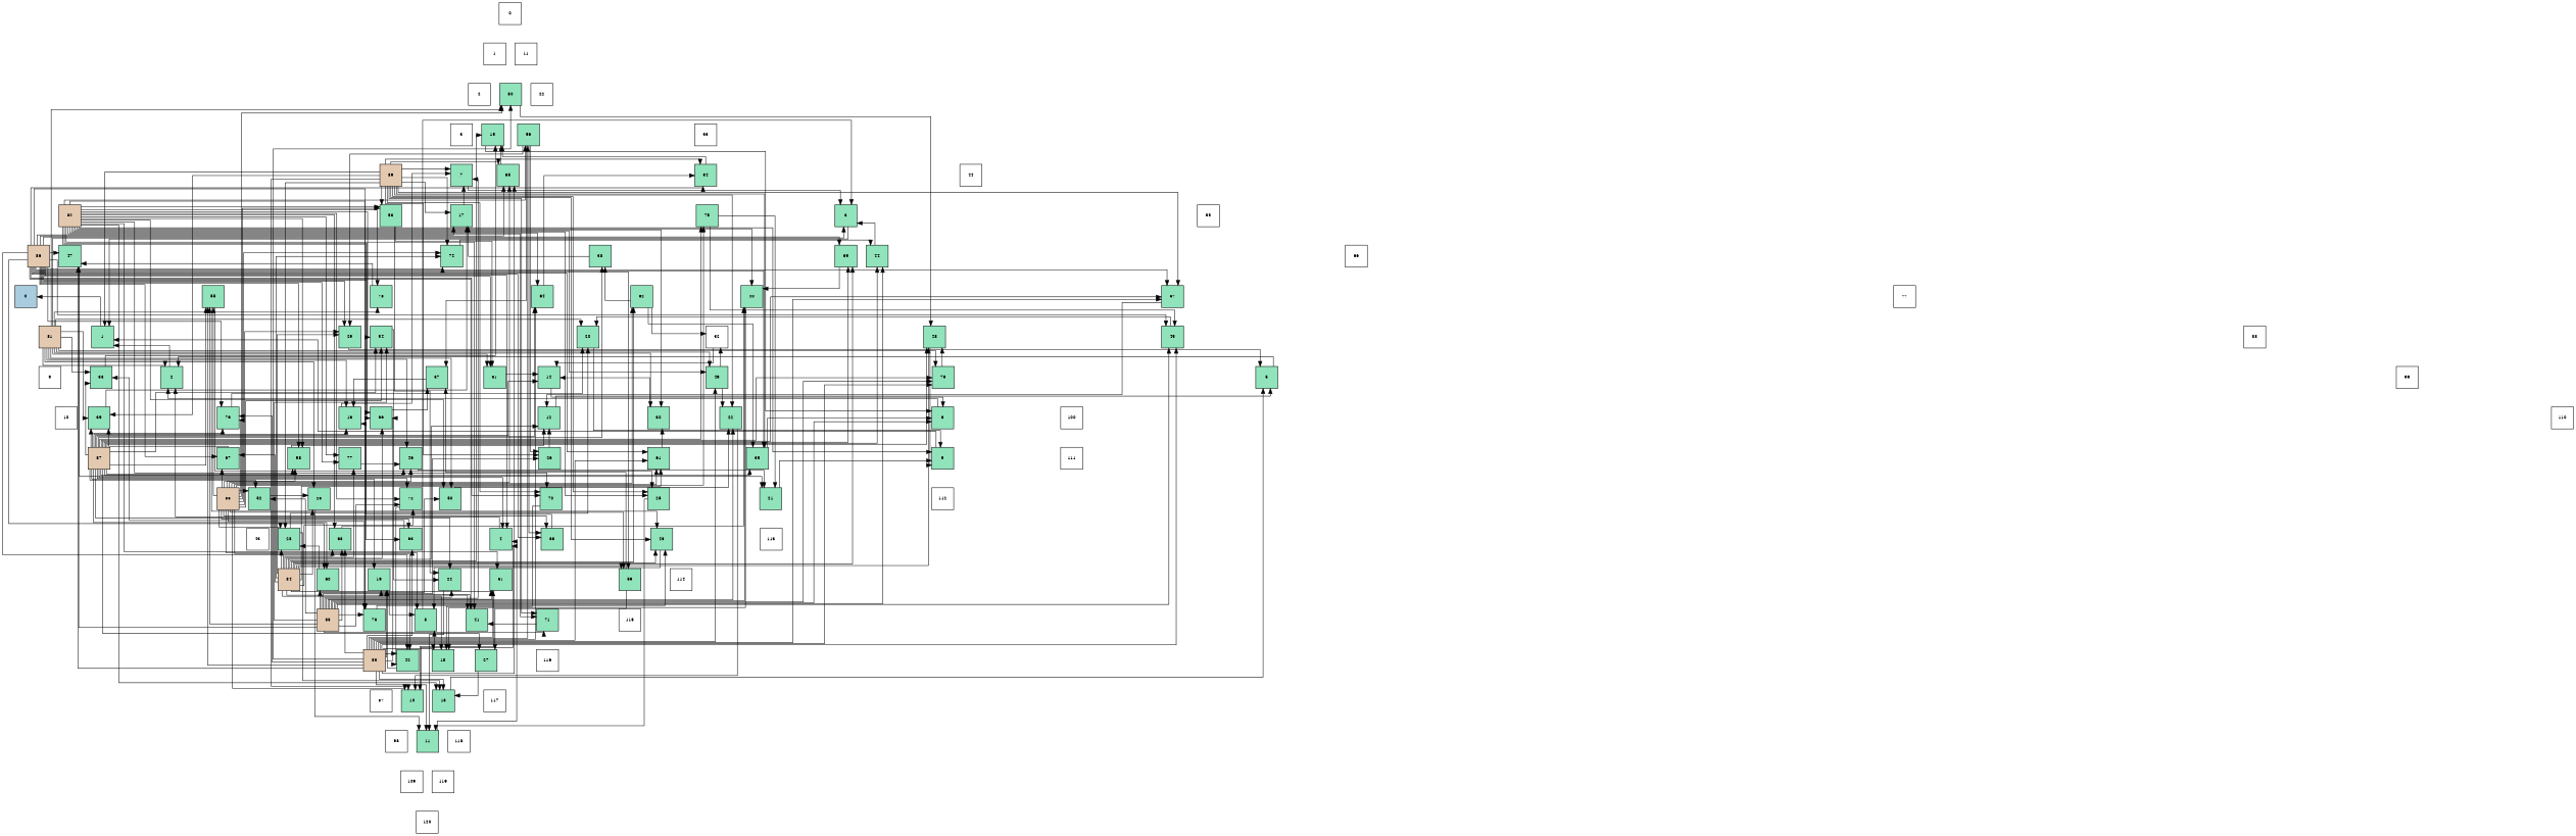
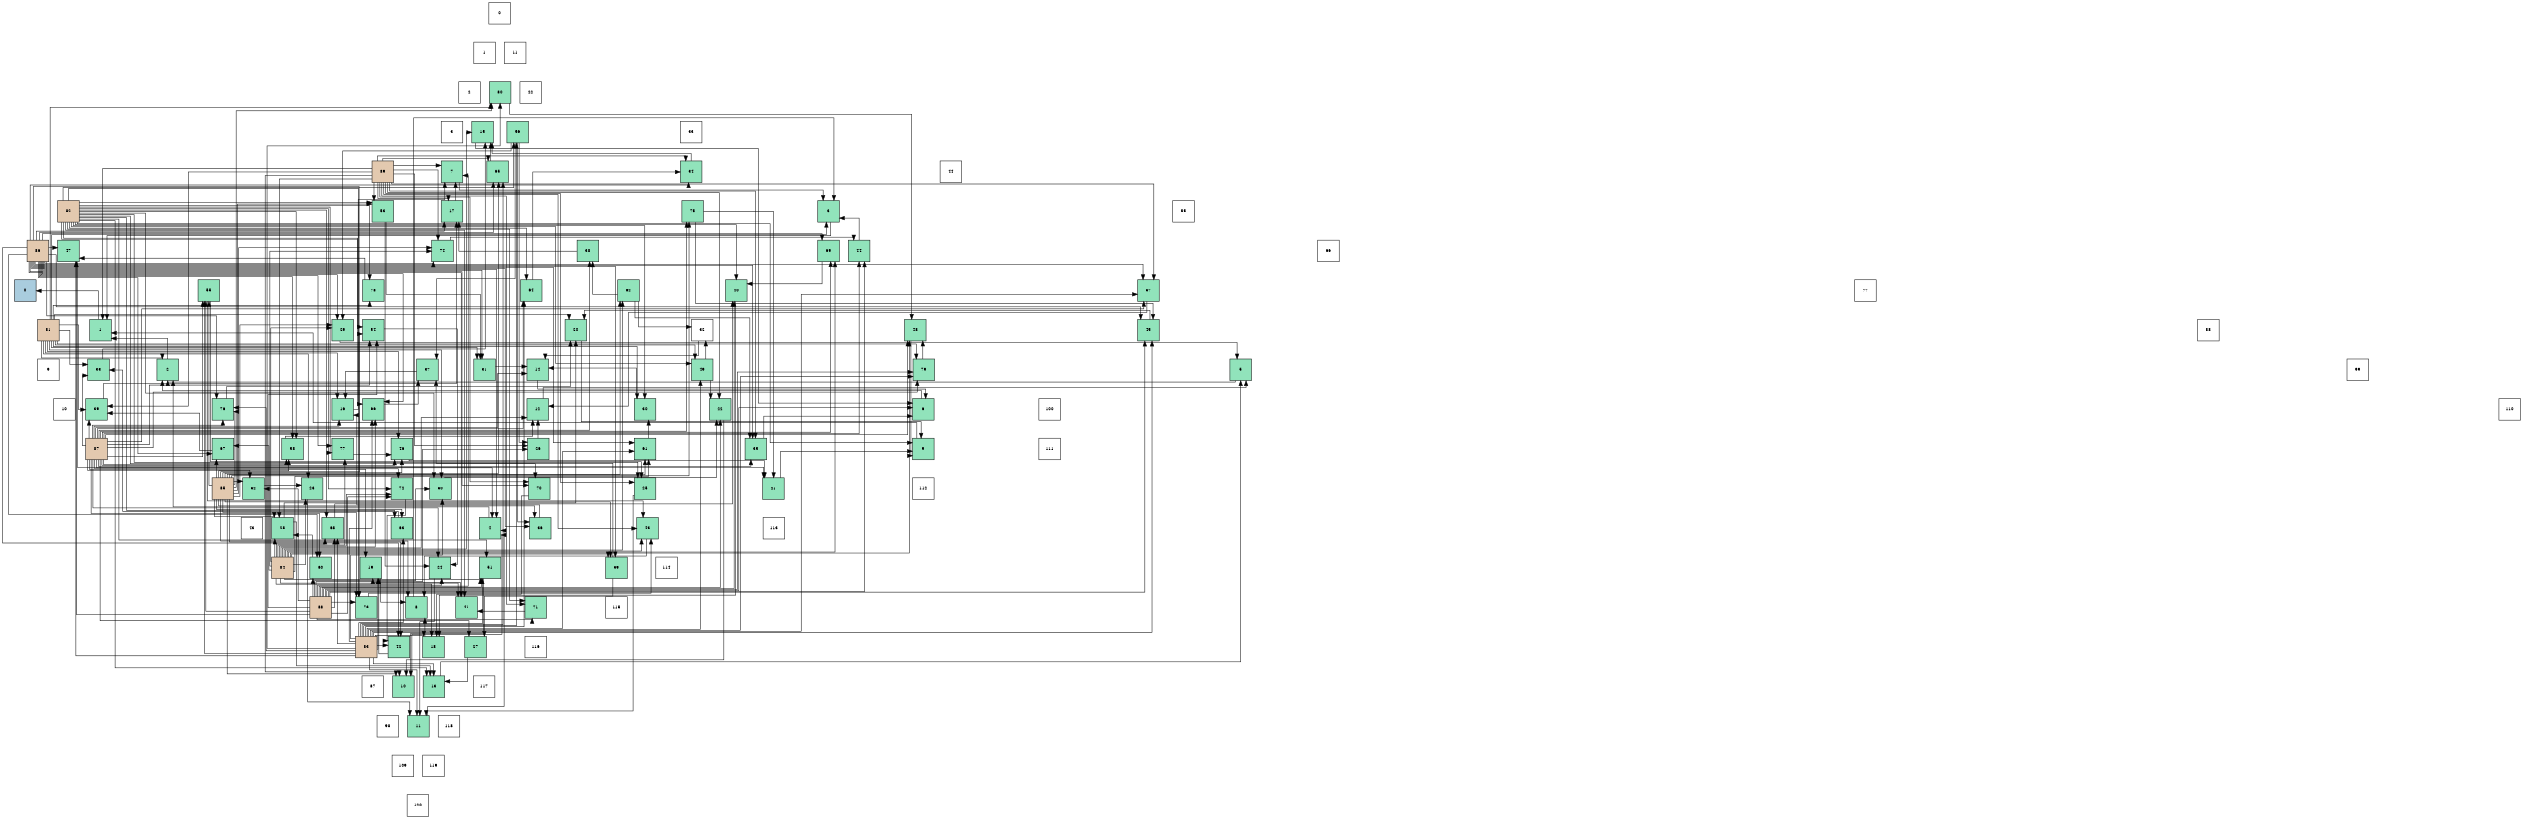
  digraph {
    rank=same
    rankdir=TB
    splines=ortho
    node [fillcolor="#91e3bb" fixedsize=true fontsize=8 shape=square style=filled]
    edge [constraint=false style=vis]
    n1 [fillcolor="#ffffff" label=0 width=0.6]
    n2 [fillcolor="#ffffff" label=1 width=0.6]
    n3 [fillcolor="#ffffff" label=11 width=0.6]
    n4 [fillcolor="#ffffff" label=2 width=0.6]
    n5 [label=80 width=0.6]
    n6 [fillcolor="#ffffff" label=22 width=0.6]
    n7 [fillcolor="#ffffff" label=3 width=0.6]
    n8 [label=15 width=0.6]
    n9 [label=56 width=0.6]
    n10 [label=48 width=0.6]
    n11 [fillcolor="#e3c9af" label=89 width=0.6]
    n12 [label=7 width=0.6]
    n13 [label=65 width=0.6]
    n14 [label=6 width=0.6]
    n15 [fillcolor="#e3c9af" label=82 width=0.6]
    n16 [label=53 width=0.6]
    n17 [label=1 width=0.6]
    n18 [label=39 width=0.6]
    n19 [label=17 width=0.6]
    n20 [label=74 width=0.6]
    n21 [label=34 width=0.6]
    n22 [label=28 width=0.6]
    n23 [label=57 width=0.6]
    n24 [label=26 width=0.6]
    n25 [label=22 width=0.6]
    n26 [label=70 width=0.6]
    n27 [label=35 width=0.6]
    n28 [label=25 width=0.6]
    n29 [label=10 width=0.6]
    n30 [label=43 width=0.6]
    n31 [label=71 width=0.6]
    n32 [label=3 width=0.6]
    n33 [fillcolor="#e3c9af" label=86 width=0.6]
    n34 [label=47 width=0.6]
    n35 [label=78 width=0.6]
    n36 [label=64 width=0.6]
    n37 [label=54 width=0.6]
    n38 [label=58 width=0.6]
    n39 [label=66 width=0.6]
    n40 [label=77 width=0.6]
    n41 [label=40 width=0.6]
    n42 [label=72 width=0.6]
    n43 [label=68 width=0.6]
    n44 [label=49 width=0.6]
    n45 [label=30 width=0.6]
    n46 [label=50 width=0.6]
    n47 [label=63 width=0.6]
    n48 [label=73 width=0.6]
    n49 [label=51 width=0.6]
    n50 [label=41 width=0.6]
    n51 [label=9 width=0.6]
    n52 [label=13 width=0.6]
    n53 [label=31 width=0.6]
    n54 [label=24 width=0.6]
    n55 [fillcolor="#a9ccde" label=0 width=0.6]
    n56 [label=33 width=0.6]
    n57 [label=2 width=0.6]
    n58 [label=67 width=0.6]
    n59 [fillcolor="#e3c9af" label=87 width=0.6]
    n60 [label=75 width=0.6]
    n61 [label=38 width=0.6]
    n62 [label=44 width=0.6]
    n63 [label=60 width=0.6]
    n64 [label=20 width=0.6]
    n65 [fillcolor="#e3c9af" label=84 width=0.6]
    n66 [label=45 width=0.6]
    n67 [label=12 width=0.6]
    n68 [label=61 width=0.6]
    n69 [label=4 width=0.6]
    n70 [label=36 width=0.6]
    n71 [label=18 width=0.6]
    n72 [label=21 width=0.6]
    n73 [label=11 width=0.6]
    n74 [fillcolor="#ffffff" label=98 width=0.6]
    n75 [label=59 width=0.6]
    n76 [label=8 width=0.6]
    n77 [fillcolor="#ffffff" label=114 width=0.6]
    n78 [label=27 width=0.6]
    n79 [fillcolor="#ffffff" label=116 width=0.6]
    n80 [label=55 width=0.6]
    n81 [label=29 width=0.6]
    n82 [label=76 width=0.6]
    n83 [label=69 width=0.6]
    n84 [label=42 width=0.6]
    n85 [label=37 width=0.6]
    n86 [label=23 width=0.6]
    n87 [label=52 width=0.6]
    n88 [label=46 width=0.6]
    n89 [fillcolor="#ffffff" label=32 width=0.6]
    n90 [label=19 width=0.6]
    n91 [label=14 width=0.6]
    n92 [fillcolor="#e3c9af" label=83 width=0.6]
    n93 [fillcolor="#ffffff" label=112 width=0.6]
    n94 [label=5 width=0.6]
    n95 [fillcolor="#ffffff" label=118 width=0.6]
    n96 [fillcolor="#e3c9af" label=81 width=0.6]
    n97 [fillcolor="#e3c9af" label=85 width=0.6]
    n98 [label=62 width=0.6]
    n99 [fillcolor="#e3c9af" label=88 width=0.6]
    n100 [label=79 width=0.6]
    n101 [fillcolor="#ffffff" label=87 width=0.6]
    n102 [label=16 width=0.6]
    n103 [fillcolor="#ffffff" label=115 width=0.6]
    n104 [fillcolor="#ffffff" label=9 width=0.6]
    n105 [fillcolor="#ffffff" label=10 width=0.6]
    n106 [fillcolor="#ffffff" label=33 width=0.6]
    n107 [fillcolor="#ffffff" label=113 width=0.6]
    n108 [fillcolor="#ffffff" label=43 width=0.6]
    n109 [fillcolor="#ffffff" label=117 width=0.6]
    n110 [fillcolor="#ffffff" label=44 width=0.6]
    n111 [fillcolor="#ffffff" label=100 width=0.6]
    n112 [fillcolor="#ffffff" label=55 width=0.6]
    n113 [fillcolor="#ffffff" label=66 width=0.6]
    n114 [fillcolor="#ffffff" label=109 width=0.6]
    n115 [fillcolor="#ffffff" label=119 width=0.6]
    n116 [fillcolor="#ffffff" label=77 width=0.6]
    n117 [fillcolor="#ffffff" label=88 width=0.6]
    n118 [fillcolor="#ffffff" label=99 width=0.6]
    n119 [fillcolor="#ffffff" label=110 width=0.6]
    n120 [fillcolor="#ffffff" label=111 width=0.6]
    n121 [fillcolor="#ffffff" label=120 width=0.6]
    n1 -> n2 [constraint=true style=invis]
    n1 -> n3 [constraint=true style=invis]
    n2 -> n4 [constraint=true style=invis]
    n2 -> n5 [constraint=true style=invis]
    n3 -> n5 [constraint=true style=invis]
    n3 -> n6 [constraint=true style=invis]
    n4 -> n7 [constraint=true style=invis]
    n4 -> n8 [constraint=true style=invis]
    n5 -> n8 [constraint=true style=invis]
    n5 -> n9 [constraint=true style=invis]
    n5 -> n10
    n6 -> n9 [constraint=true style=invis]
    n6 -> n106 [constraint=true style=invis]
    n7 -> n11 [constraint=true style=invis]
    n7 -> n12 [constraint=true style=invis]
    n8 -> n12 [constraint=true style=invis]
    n8 -> n13 [constraint=true style=invis]
    n8 -> n14
    n9 -> n13 [constraint=true style=invis]
    n9 -> n21 [constraint=true style=invis]
    n9 -> n24
    n9 -> n70
    n9 -> n81
    n9 -> n85
    n10 -> n44 [constraint=true style=invis]
    n10 -> n51
    n10 -> n100 [constraint=true style=invis]
    n11 -> n12
    n11 -> n13
    n11 -> n15 [constraint=true style=invis]
    n11 -> n16
    n11 -> n16 [constraint=true style=invis]
    n11 -> n17
    n11 -> n18
    n11 -> n19
    n11 -> n20
    n11 -> n21
    n11 -> n22
    n11 -> n23
    n11 -> n24
    n11 -> n25
    n11 -> n26
    n11 -> n27
    n11 -> n28
    n11 -> n29
    n11 -> n30
    n11 -> n31
    n12 -> n16 [constraint=true style=invis]
    n12 -> n19 [constraint=true style=invis]
    n12 -> n32
    n13 -> n8
    n13 -> n19 [constraint=true style=invis]
    n13 -> n60 [constraint=true style=invis]
    n14 -> n27 [constraint=true style=invis]
    n14 -> n51 [constraint=true style=invis]
    n14 -> n57
    n15 -> n9
    n15 -> n16
    n15 -> n26
    n15 -> n28
    n15 -> n31
    n15 -> n33 [constraint=true style=invis]
    n15 -> n34 [constraint=true style=invis]
    n15 -> n35
    n15 -> n36
    n15 -> n37
    n15 -> n38
    n15 -> n39
    n15 -> n40
    n15 -> n41
    n15 -> n42
    n15 -> n43
    n15 -> n44
    n15 -> n45
    n15 -> n46
    n15 -> n47
    n15 -> n48
    n15 -> n49
    n15 -> n50
    n15 -> n51
    n15 -> n52
    n16 -> n20 [constraint=true style=invis]
    n16 -> n34 [constraint=true style=invis]
    n16 -> n53
    n16 -> n54
    n17 -> n55
    n17 -> n56 [constraint=true style=invis]
    n17 -> n57 [constraint=true style=invis]
    n18 -> n19
    n18 -> n58 [constraint=true style=invis]
    n18 -> n59 [constraint=true style=invis]
    n19 -> n12
    n19 -> n20 [constraint=true style=invis]
    n19 -> n61 [constraint=true style=invis]
    n20 -> n35 [constraint=true style=invis]
    n20 -> n36 [constraint=true style=invis]
    n20 -> n62
    n21 -> n8
    n21 -> n32 [constraint=true style=invis]
    n21 -> n60 [constraint=true style=invis]
    n22 -> n52
    n22 -> n63 [constraint=true style=invis]
    n22 -> n64
    n22 -> n65 [constraint=true style=invis]
    n23 -> n10 [constraint=true style=invis]
    n23 -> n66 [constraint=true style=invis]
    n23 -> n67
    n24 -> n26 [constraint=true style=invis]
    n24 -> n46 [constraint=true style=invis]
    n24 -> n67
    n25 -> n27 [constraint=true style=invis]
    n25 -> n29
    n25 -> n68 [constraint=true style=invis]
    n26 -> n69 [constraint=true style=invis]
    n26 -> n70 [constraint=true style=invis]
    n26 -> n71
    n27 -> n14
    n27 -> n28 [constraint=true style=invis]
    n27 -> n72 [constraint=true style=invis]
    n28 -> n30 [constraint=true style=invis]
    n28 -> n70 [constraint=true style=invis]
    n28 -> n73
    n29 -> n69
    n29 -> n73 [constraint=true style=invis]
    n29 -> n74 [constraint=true style=invis]
    n30 -> n75 [constraint=true style=invis]
    n30 -> n76
    n30 -> n77 [constraint=true style=invis]
    n31 -> n50
    n31 -> n78 [constraint=true style=invis]
    n31 -> n79 [constraint=true style=invis]
    n32 -> n17
    n32 -> n62 [constraint=true style=invis]
    n32 -> n83 [constraint=true style=invis]
    n33 -> n13
    n33 -> n19
    n33 -> n20
    n33 -> n21
    n33 -> n23
    n33 -> n26
    n33 -> n27
    n33 -> n34
    n33 -> n38
    n33 -> n39
    n33 -> n40
    n33 -> n48
    n33 -> n50
    n33 -> n53
    n33 -> n55 [constraint=true style=invis]
    n33 -> n58
    n33 -> n63
    n33 -> n66
    n33 -> n68
    n33 -> n69
    n33 -> n70
    n33 -> n75
    n33 -> n80 [constraint=true style=invis]
    n33 -> n81
    n33 -> n82
    n33 -> n83
    n33 -> n84
    n34 -> n35 [constraint=true style=invis]
    n34 -> n72
    n34 -> n80 [constraint=true style=invis]
    n35 -> n34
    n35 -> n37 [constraint=true style=invis]
    n35 -> n81 [constraint=true style=invis]
    n36 -> n21
    n36 -> n37 [constraint=true style=invis]
    n36 -> n64 [constraint=true style=invis]
    n37 -> n53 [constraint=true style=invis]
    n37 -> n54
    n37 -> n85 [constraint=true style=invis]
    n38 -> n67
    n38 -> n86 [constraint=true style=invis]
    n38 -> n87 [constraint=true style=invis]
    n39 -> n40 [constraint=true style=invis]
    n39 -> n85
    n39 -> n88 [constraint=true style=invis]
    n40 -> n42 [constraint=true style=invis]
    n40 -> n86 [constraint=true style=invis]
    n40 -> n88
    n41 -> n10 [constraint=true style=invis]
    n41 -> n71
    n41 -> n89 [constraint=true style=invis]
    n42 -> n43 [constraint=true style=invis]
    n42 -> n47 [constraint=true style=invis]
    n42 -> n84
    n43 -> n41
    n43 -> n63 [constraint=true style=invis]
    n43 -> n90 [constraint=true style=invis]
    n44 -> n25
    n44 -> n25 [constraint=true style=invis]
    n44 -> n45 [constraint=true style=invis]
    n44 -> n89
    n45 -> n24 [constraint=true style=invis]
    n45 -> n68 [constraint=true style=invis]
    n45 -> n91
    n46 -> n25
    n46 -> n47 [constraint=true style=invis]
    n46 -> n69 [constraint=true style=invis]
    n47 -> n54 [constraint=true style=invis]
    n47 -> n56
    n47 -> n90 [constraint=true style=invis]
    n48 -> n30
    n48 -> n84 [constraint=true style=invis]
    n48 -> n92 [constraint=true style=invis]
    n49 -> n29
    n49 -> n31 [constraint=true style=invis]
    n49 -> n50 [constraint=true style=invis]
    n50 -> n71 [constraint=true style=invis]
    n50 -> n78 [constraint=true style=invis]
    n50 -> n90
    n51 -> n17
    n51 -> n72 [constraint=true style=invis]
    n51 -> n93 [constraint=true style=invis]
    n52 -> n73 [constraint=true style=invis]
    n52 -> n94
    n52 -> n95 [constraint=true style=invis]
    n53 -> n39 [constraint=true style=invis]
    n53 -> n67 [constraint=true style=invis]
    n53 -> n91
    n54 -> n50 [constraint=true style=invis]
    n54 -> n73
    n54 -> n76 [constraint=true style=invis]
    n55 -> n17 [constraint=true style=invis]
    n55 -> n96 [constraint=true style=invis]
    n56 -> n8
    n56 -> n18 [constraint=true style=invis]
    n56 -> n82 [constraint=true style=invis]
    n57 -> n17
    n57 -> n82 [constraint=true style=invis]
    n57 -> n102 [constraint=true style=invis]
    n58 -> n18
    n58 -> n87 [constraint=true style=invis]
    n58 -> n97 [constraint=true style=invis]
    n59 -> n10
    n59 -> n18
    n59 -> n23
    n59 -> n27
    n59 -> n36
    n59 -> n37
    n59 -> n38
    n59 -> n42
    n59 -> n54
    n59 -> n56
    n59 -> n60
    n59 -> n61
    n59 -> n62
    n59 -> n63
    n59 -> n69
    n59 -> n78
    n59 -> n80
    n59 -> n82
    n59 -> n83
    n59 -> n87
    n59 -> n88
    n59 -> n90
    n59 -> n91
    n59 -> n97 [constraint=true style=invis]
    n59 -> n100
    n59 -> n102
    n60 -> n61 [constraint=true style=invis]
    n60 -> n66
    n60 -> n72
    n60 -> n83 [constraint=true style=invis]
    n61 -> n19
    n61 -> n36 [constraint=true style=invis]
    n61 -> n98 [constraint=true style=invis]
    n62 -> n23 [constraint=true style=invis]
    n62 -> n32
    n62 -> n41 [constraint=true style=invis]
    n63 -> n22
    n63 -> n48 [constraint=true style=invis]
    n63 -> n99 [constraint=true style=invis]
    n64 -> n51
    n64 -> n53 [constraint=true style=invis]
    n64 -> n91 [constraint=true style=invis]
    n65 -> n8
    n65 -> n10
    n65 -> n20
    n65 -> n22
    n65 -> n30
    n65 -> n39
    n65 -> n40
    n65 -> n42
    n65 -> n43
    n65 -> n49
    n65 -> n50
    n65 -> n58
    n65 -> n67
    n65 -> n68
    n65 -> n71
    n65 -> n75
    n65 -> n81
    n65 -> n83
    n65 -> n86
    n65 -> n98
    n65 -> n99 [constraint=true style=invis]
    n66 -> n64
    n66 -> n94 [constraint=true style=invis]
    n66 -> n100 [constraint=true style=invis]
    n67 -> n24 [constraint=true style=invis]
    n67 -> n88 [constraint=true style=invis]
    n67 -> n94
    n68 -> n26 [constraint=true style=invis]
    n68 -> n28 [constraint=true style=invis]
    n68 -> n45
    n69 -> n49 [constraint=true style=invis]
    n69 -> n54 [constraint=true style=invis]
    n69 -> n57
    n70 -> n49 [constraint=true style=invis]
    n70 -> n75 [constraint=true style=invis]
    n70 -> n102
    n71 -> n29 [constraint=true style=invis]
    n71 -> n52 [constraint=true style=invis]
    n71 -> n76
    n72 -> n30 [constraint=true style=invis]
    n72 -> n51
    n72 -> n107 [constraint=true style=invis]
    n73 -> n69
    n73 -> n114 [constraint=true style=invis]
    n73 -> n115 [constraint=true style=invis]
    n74 -> n114 [constraint=true style=invis]
    n75 -> n31 [constraint=true style=invis]
    n75 -> n78
    n75 -> n85
    n75 -> n103 [constraint=true style=invis]
    n76 -> n32
    n76 -> n71 [constraint=true style=invis]
    n76 -> n84 [constraint=true style=invis]
    n77 -> n103 [constraint=true style=invis]
    n78 -> n52
    n78 -> n52 [constraint=true style=invis]
    n78 -> n109 [constraint=true style=invis]
    n79 -> n109 [constraint=true style=invis]
    n80 -> n17 [constraint=true style=invis]
    n80 -> n28
    n80 -> n30
    n80 -> n81 [constraint=true style=invis]
    n81 -> n57 [constraint=true style=invis]
    n81 -> n85 [constraint=true style=invis]
    n81 -> n94
    n82 -> n38 [constraint=true style=invis]
    n82 -> n58 [constraint=true style=invis]
    n82 -> n64
    n83 -> n41
    n83 -> n41 [constraint=true style=invis]
    n83 -> n98 [constraint=true style=invis]
    n84 -> n29 [constraint=true style=invis]
    n84 -> n90
    n84 -> n101 [constraint=true style=invis]
    n85 -> n39 [constraint=true style=invis]
    n85 -> n102
    n85 -> n102 [constraint=true style=invis]
    n86 -> n22 [constraint=true style=invis]
    n86 -> n43 [constraint=true style=invis]
    n86 -> n73
    n87 -> n22 [constraint=true style=invis]
    n87 -> n86
    n87 -> n108 [constraint=true style=invis]
    n88 -> n42 [constraint=true style=invis]
    n88 -> n46 [constraint=true style=invis]
    n88 -> n72
    n89 -> n44 [constraint=true style=invis]
    n89 -> n91
    n89 -> n91 [constraint=true style=invis]
    n90 -> n48 [constraint=true style=invis]
    n90 -> n76
    n90 -> n76 [constraint=true style=invis]
    n91 -> n14
    n91 -> n45 [constraint=true style=invis]
    n91 -> n67 [constraint=true style=invis]
    n92 -> n5
    n92 -> n9
    n92 -> n13
    n92 -> n23
    n92 -> n34
    n92 -> n36
    n92 -> n39
    n92 -> n43
    n92 -> n44
+   n92 -> n46
    n92 -> n47
    n92 -> n49
    n92 -> n52
    n92 -> n66
    n92 -> n68
    n92 -> n71
    n92 -> n73
    n92 -> n80
    n92 -> n82
    n92 -> n84
    n92 -> n90
    n92 -> n100
    n92 -> n101 [constraint=true style=invis]
    n93 -> n107 [constraint=true style=invis]
    n94 -> n14 [constraint=true style=invis]
    n94 -> n57
    n94 -> n111 [constraint=true style=invis]
    n95 -> n115 [constraint=true style=invis]
    n96 -> n5
    n96 -> n18
    n96 -> n32
    n96 -> n35
    n96 -> n44
    n96 -> n45
    n96 -> n46
    n96 -> n53
    n96 -> n56
    n96 -> n56 [constraint=true style=invis]
    n96 -> n57
    n96 -> n64
    n96 -> n86
    n96 -> n88
    n96 -> n100
    n96 -> n102
    n96 -> n104 [constraint=true style=invis]
    n97 -> n5
    n97 -> n13
    n97 -> n16
    n97 -> n20
    n97 -> n22
    n97 -> n29
    n97 -> n37
    n97 -> n38
    n97 -> n47
    n97 -> n48
    n97 -> n58
    n97 -> n60
    n97 -> n68
    n97 -> n70
    n97 -> n75
    n97 -> n76
    n97 -> n80
    n97 -> n81
    n97 -> n82
    n97 -> n84
    n97 -> n87
    n97 -> n88
    n97 -> n98
    n97 -> n108 [constraint=true style=invis]
    n98 -> n27
    n98 -> n61
    n98 -> n64 [constraint=true style=invis]
    n98 -> n89
    n98 -> n89 [constraint=true style=invis]
    n99 -> n12
    n99 -> n14
    n99 -> n24
    n99 -> n25
    n99 -> n31
    n99 -> n34
    n99 -> n37
    n99 -> n41
    n99 -> n42
    n99 -> n43
    n99 -> n46
    n99 -> n48
    n99 -> n49
    n99 -> n54
    n99 -> n62
    n99 -> n63
    n99 -> n66
    n99 -> n80
    n99 -> n87
    n99 -> n92 [constraint=true style=invis]
    n99 -> n100
    n100 -> n10
    n100 -> n14 [constraint=true style=invis]
    n100 -> n25 [constraint=true style=invis]
    n101 -> n74 [constraint=true style=invis]
    n102 -> n12
    n102 -> n38 [constraint=true style=invis]
    n102 -> n40 [constraint=true style=invis]
    n103 -> n79 [constraint=true style=invis]
    n104 -> n18 [constraint=true style=invis]
    n104 -> n105 [constraint=true style=invis]
    n105 -> n59 [constraint=true style=invis]
    n106 -> n21 [constraint=true style=invis]
    n106 -> n110 [constraint=true style=invis]
    n107 -> n77 [constraint=true style=invis]
    n108 -> n65 [constraint=true style=invis]
    n109 -> n95 [constraint=true style=invis]
    n110 -> n32 [constraint=true style=invis]
    n110 -> n112 [constraint=true style=invis]
    n111 -> n51 [constraint=true style=invis]
    n111 -> n120 [constraint=true style=invis]
    n112 -> n62 [constraint=true style=invis]
    n112 -> n113 [constraint=true style=invis]
    n113 -> n23 [constraint=true style=invis]
    n113 -> n116 [constraint=true style=invis]
    n114 -> n121 [constraint=true style=invis]
    n115 -> n121 [constraint=true style=invis]
    n116 -> n66 [constraint=true style=invis]
    n116 -> n117 [constraint=true style=invis]
    n117 -> n94 [constraint=true style=invis]
    n117 -> n118 [constraint=true style=invis]
    n118 -> n111 [constraint=true style=invis]
    n118 -> n119 [constraint=true style=invis]
    n119 -> n120 [constraint=true style=invis]
    n120 -> n93 [constraint=true style=invis]
  }
